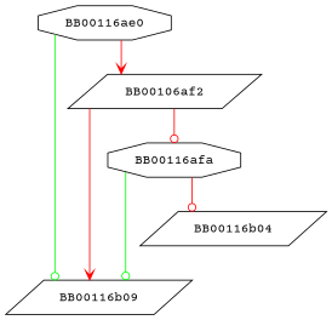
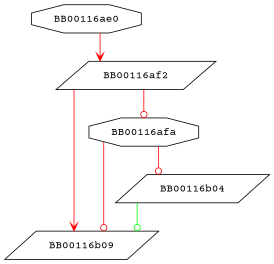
  digraph {
    fontname="Courier Prime"
    splines=ortho
    node [fontname="Courier Prime" shape=parallelogram]
    edge [arrowhead=odot color=red fontname="Courier Prime"]
    BB00116ae0 [shape=octagon]
    BB00116b09
-   BB00116af2 [label=BB00106af2]
+   BB00116af2
    BB00116afa [shape=octagon]
    BB00116b04
-   BB00116ae0 -> BB00116b09 [color=green]
+   BB00116b04 -> BB00116b09 [color=green]
    BB00116ae0 -> BB00116af2 [arrowhead=vee]
    BB00116af2 -> BB00116b09 [arrowhead=vee]
    BB00116af2 -> BB00116afa
-   BB00116afa -> BB00116b09 [color=green]
+   BB00116afa -> BB00116b09
    BB00116afa -> BB00116b04
  }
